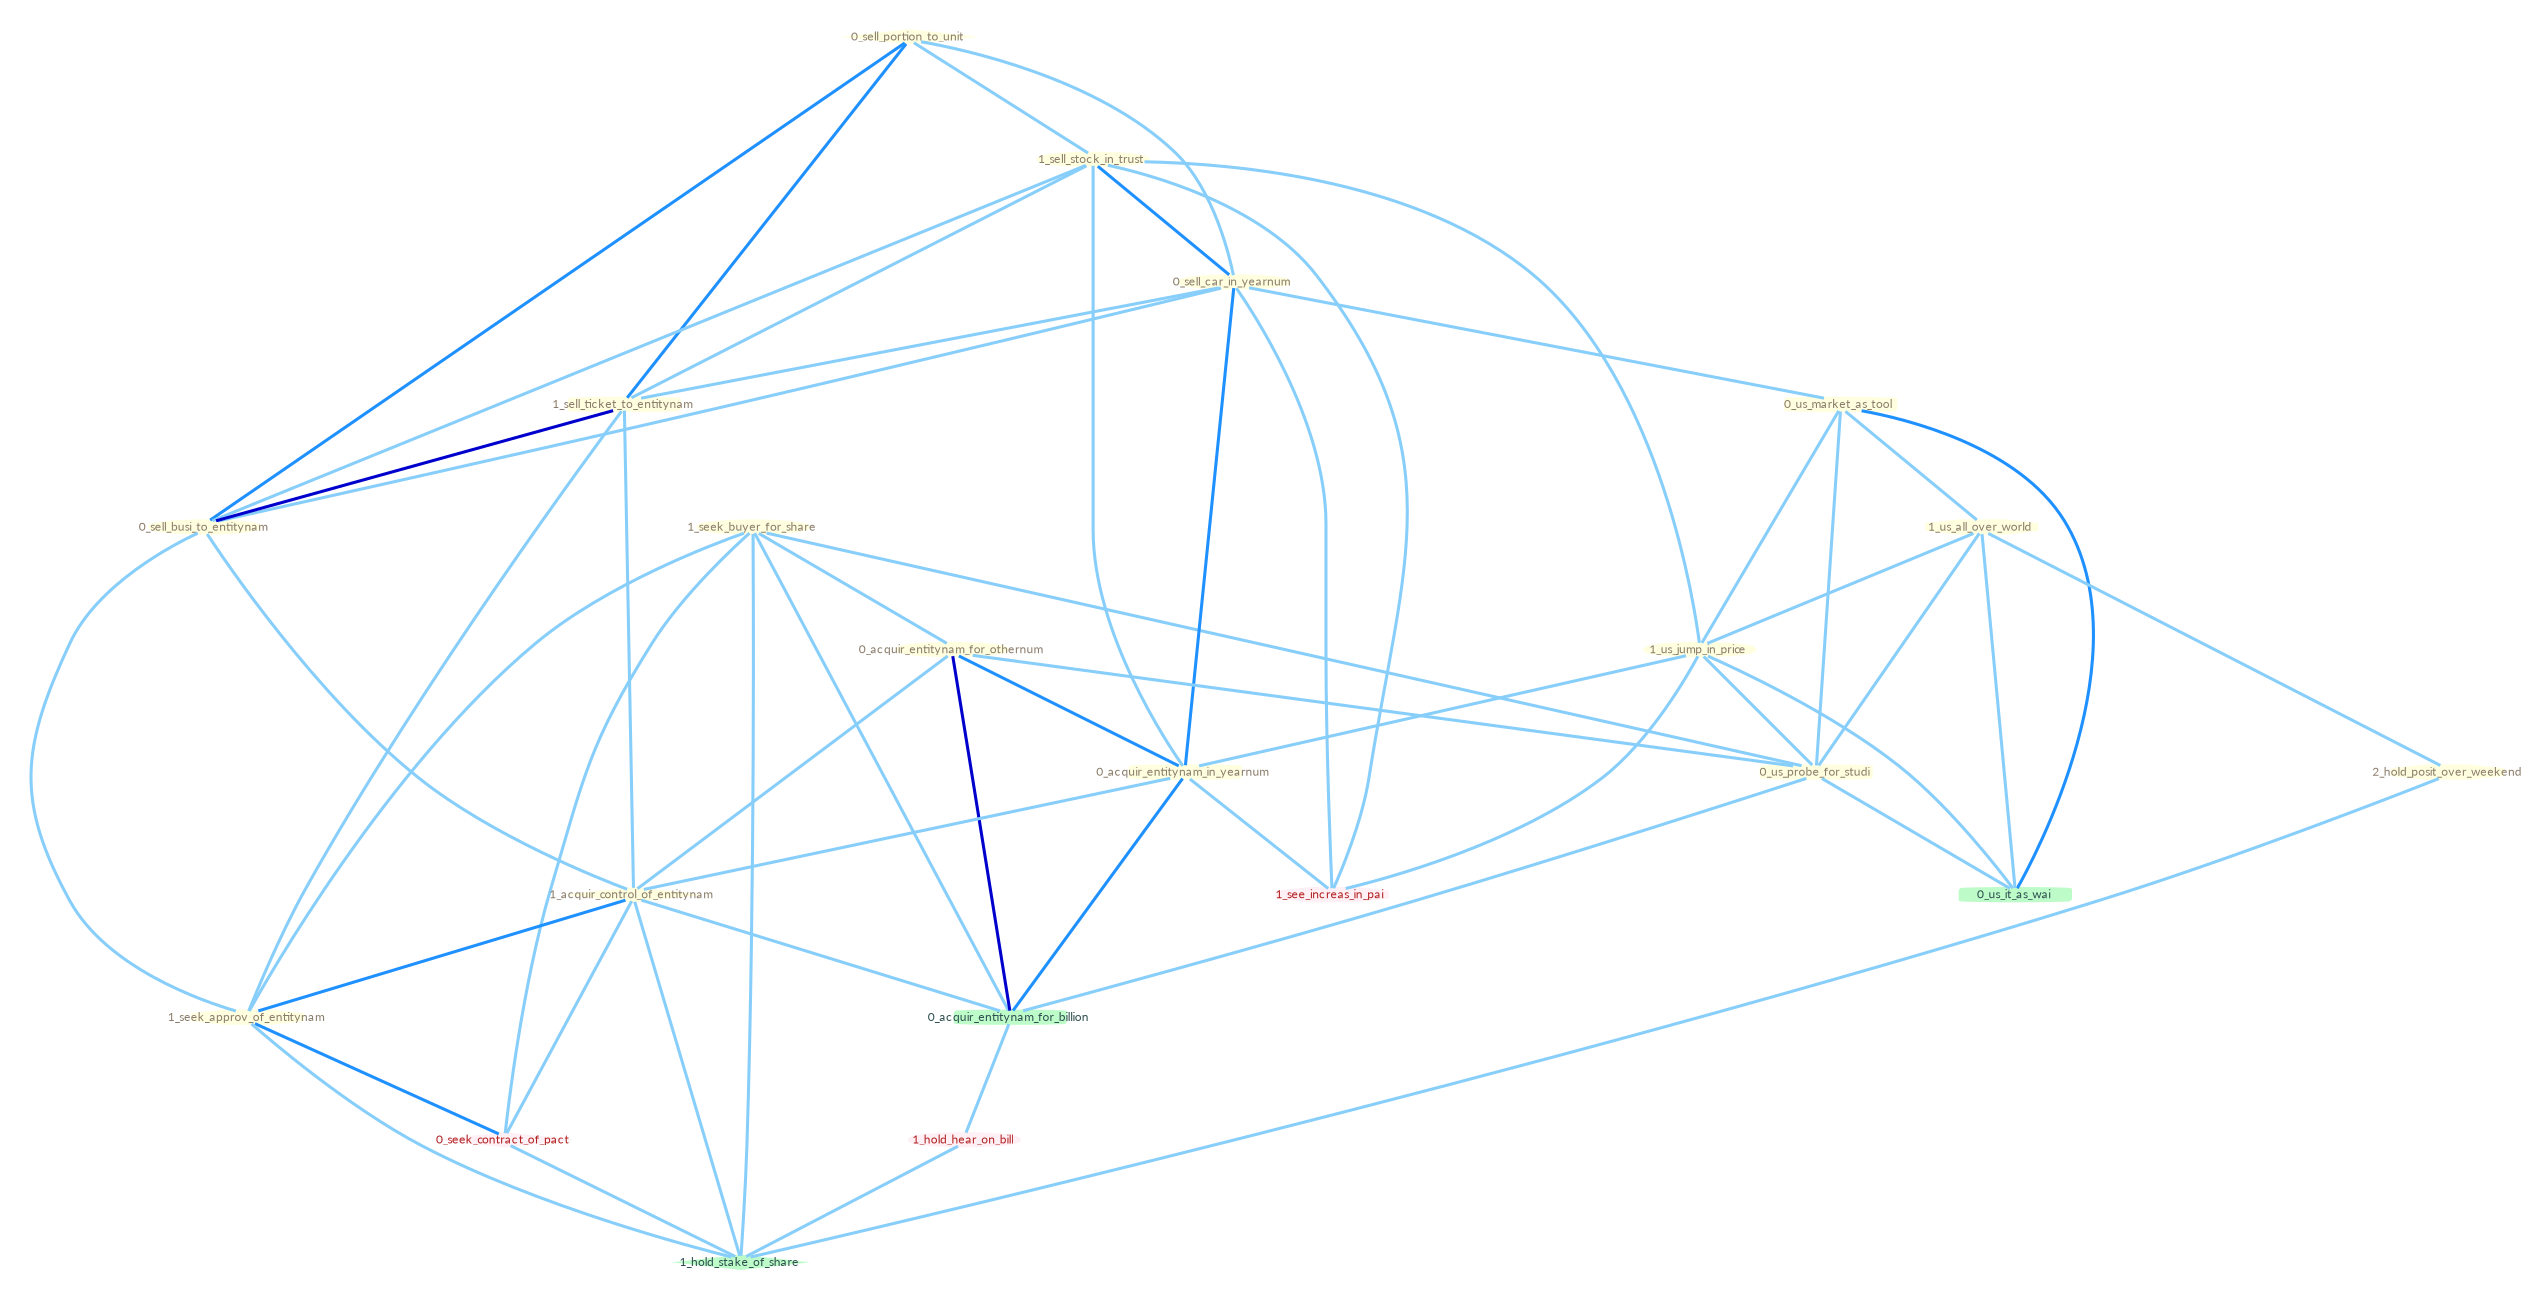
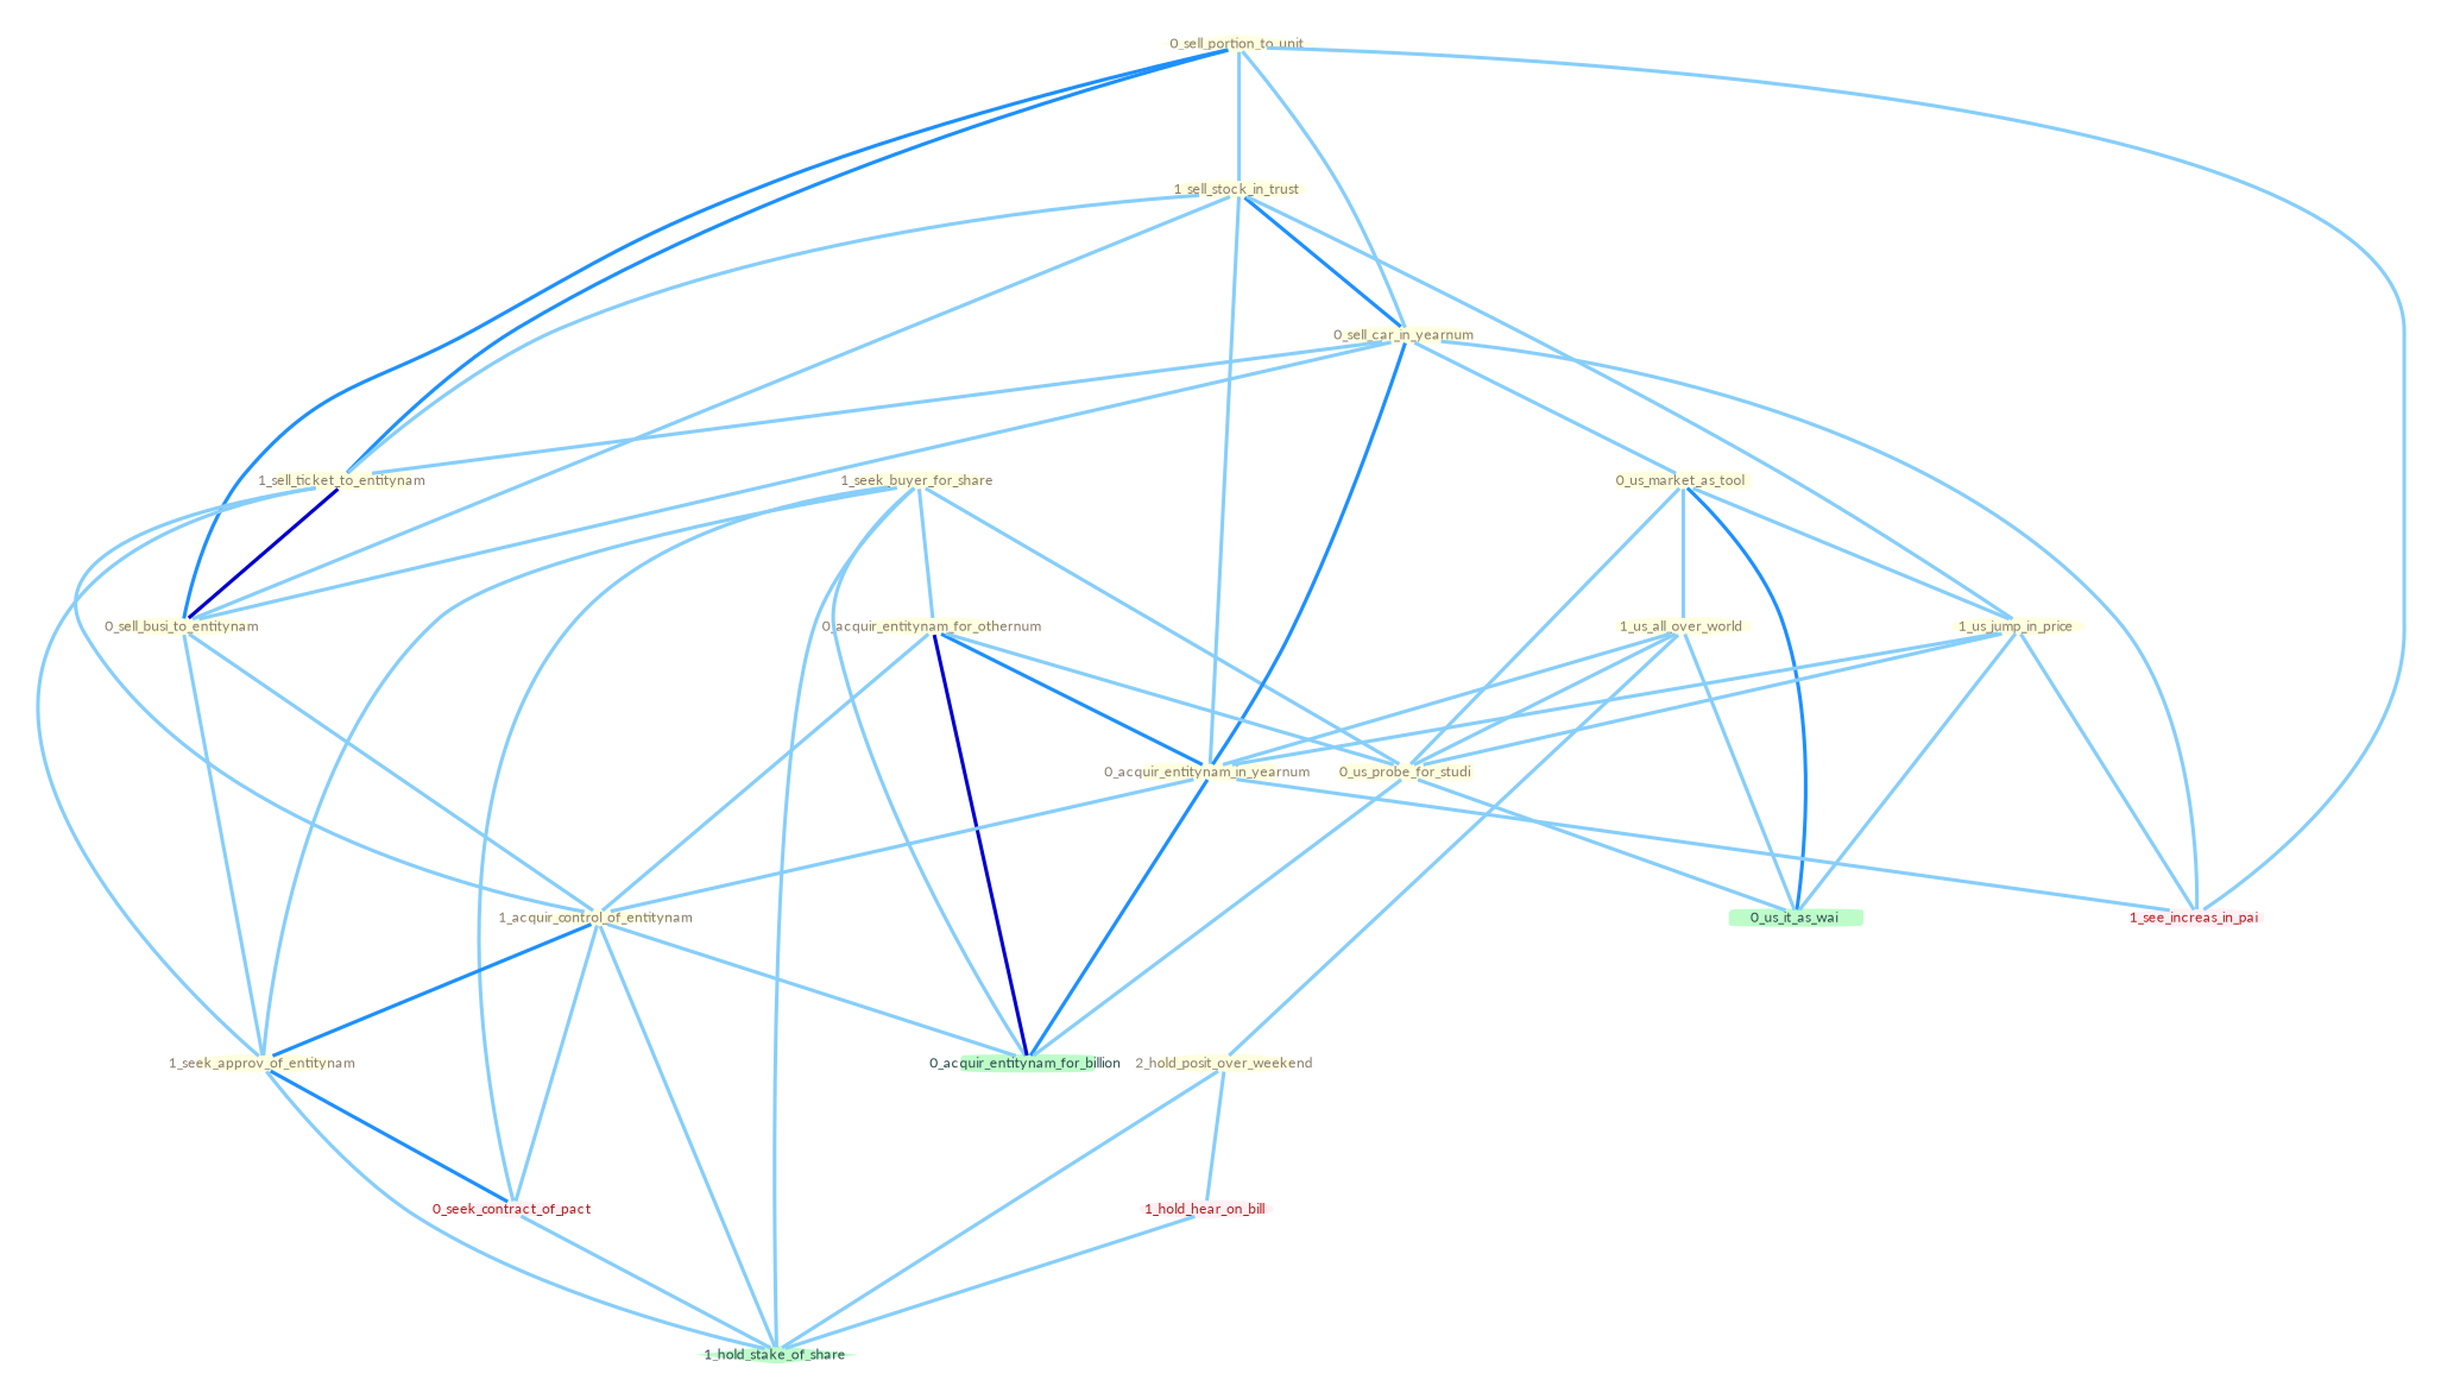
  graph {
    fontname=Lato
    node [color="#ffffe0" fixedsize=true fontcolor="#8b7d6b" fontname=Lato fontsize=4 shape=ellipse style=filled]
    edge [color="#87cefa" fontname=Lato w=1]
    "1_seek_buyer_for_share " [height=.06 width=.5]
    "0_sell_portion_to_unit " [height=.06 shape=diamond width=.5]
    "1_sell_stock_in_trust " [height=.06 width=.5]
    "0_sell_car_in_yearnum " [height=.06 width=.5]
    "0_us_market_as_tool " [height=.06 shape=cylinder width=.5]
    "0_acquir_entitynam_for_othernum " [height=.06 width=.5]
    "1_us_all_over_world " [height=.06 shape=octagon width=.5]
    "1_sell_ticket_to_entitynam " [height=.06 shape=cylinder width=.5]
    "1_us_jump_in_price " [height=.06 width=.5]
    "0_acquir_entitynam_in_yearnum " [height=.06 shape=cylinder width=.5]
    n11 [height=.06 label="2_hold_posit_over_weekend" shape=octagon width=.5]
    "0_sell_busi_to_entitynam " [height=.06 width=.5]
    "1_acquir_control_of_entitynam " [height=.06 shape=diamond width=.5]
    "0_us_probe_for_studi " [height=.06 shape=cylinder width=.5]
    "1_seek_approv_of_entitynam " [height=.06 shape=octagon width=.5]
    "0_seek_contract_of_pact " [color="#fff0f5" fontcolor="#b22222" height=.06 shape=diamond width=.5]
    "1_see_increas_in_pai " [color="#fff0f5" fontcolor="#b22222" height=.06 shape=octagon width=.5]
    "1_hold_hear_on_bill " [color="#fff0f5" fontcolor="#b22222" height=.06 width=.5]
    "0_acquir_entitynam_for_billion " [color="#BDFCC9" fontcolor="#2f4f4f" height=.06 shape=cylinder width=.5]
    "1_hold_stake_of_share " [color="#BDFCC9" fontcolor="#2f4f4f" height=.06 shape=diamond width=.5]
    "0_us_it_as_wai " [color="#BDFCC9" fontcolor="#2f4f4f" height=.06 shape=cylinder width=.5]
    subgraph sub_1 {
      "1_seek_buyer_for_share "
      "0_sell_portion_to_unit "
      "1_sell_stock_in_trust "
      "0_sell_car_in_yearnum "
      "0_us_market_as_tool "
      "0_acquir_entitynam_for_othernum "
      "1_us_all_over_world "
      "1_sell_ticket_to_entitynam "
      "1_us_jump_in_price "
      "0_acquir_entitynam_in_yearnum "
      n11
      "0_sell_busi_to_entitynam "
      "1_acquir_control_of_entitynam "
      "0_us_probe_for_studi "
      "1_seek_approv_of_entitynam "
    }
    subgraph sub_2 {
      "0_seek_contract_of_pact "
      "1_see_increas_in_pai "
      "1_hold_hear_on_bill "
    }
    "1_seek_buyer_for_share " -- "0_acquir_entitynam_for_othernum "
    "1_seek_buyer_for_share " -- "0_us_probe_for_studi "
    "1_seek_buyer_for_share " -- "1_seek_approv_of_entitynam "
    "1_seek_buyer_for_share " -- "0_seek_contract_of_pact "
    "1_seek_buyer_for_share " -- "0_acquir_entitynam_for_billion "
    "1_seek_buyer_for_share " -- "1_hold_stake_of_share "
    "0_sell_portion_to_unit " -- "1_sell_stock_in_trust "
    "0_sell_portion_to_unit " -- "0_sell_car_in_yearnum "
    "0_sell_portion_to_unit " -- "1_sell_ticket_to_entitynam " [color="#1e90ff" w=2]
    "0_sell_portion_to_unit " -- "0_sell_busi_to_entitynam " [color="#1e90ff" w=2]
    "1_sell_stock_in_trust " -- "0_sell_car_in_yearnum " [color="#1e90ff" w=2]
    "1_sell_stock_in_trust " -- "1_sell_ticket_to_entitynam "
    "1_sell_stock_in_trust " -- "1_us_jump_in_price "
    "1_sell_stock_in_trust " -- "0_acquir_entitynam_in_yearnum "
    "1_sell_stock_in_trust " -- "0_sell_busi_to_entitynam "
-   "1_sell_stock_in_trust " -- "1_see_increas_in_pai "
+   "0_sell_portion_to_unit " -- "1_see_increas_in_pai "
    "0_sell_car_in_yearnum " -- "0_us_market_as_tool "
    "0_sell_car_in_yearnum " -- "1_sell_ticket_to_entitynam "
    "0_sell_car_in_yearnum " -- "0_acquir_entitynam_in_yearnum " [color="#1e90ff" w=2]
    "0_sell_car_in_yearnum " -- "0_sell_busi_to_entitynam "
    "0_sell_car_in_yearnum " -- "1_see_increas_in_pai "
    "0_us_market_as_tool " -- "1_us_all_over_world "
    "0_us_market_as_tool " -- "1_us_jump_in_price "
    "0_us_market_as_tool " -- "0_us_probe_for_studi "
    "0_us_market_as_tool " -- "0_us_it_as_wai " [color="#1e90ff" w=2]
    "0_acquir_entitynam_for_othernum " -- "0_acquir_entitynam_in_yearnum " [color="#1e90ff" w=2]
    "0_acquir_entitynam_for_othernum " -- "1_acquir_control_of_entitynam "
    "0_acquir_entitynam_for_othernum " -- "0_us_probe_for_studi "
    "0_acquir_entitynam_for_othernum " -- "0_acquir_entitynam_for_billion " [color="#0000cd" w=3]
-   "1_us_all_over_world " -- "1_us_jump_in_price "
+   "1_us_all_over_world " -- "0_acquir_entitynam_in_yearnum "
    "1_us_all_over_world " -- n11
    "1_us_all_over_world " -- "0_us_probe_for_studi "
    "1_us_all_over_world " -- "0_us_it_as_wai "
    "1_sell_ticket_to_entitynam " -- "0_sell_busi_to_entitynam " [color="#0000cd" w=3]
    "1_sell_ticket_to_entitynam " -- "1_acquir_control_of_entitynam "
    "1_sell_ticket_to_entitynam " -- "1_seek_approv_of_entitynam "
    "1_us_jump_in_price " -- "0_acquir_entitynam_in_yearnum "
    "1_us_jump_in_price " -- "0_us_probe_for_studi "
    "1_us_jump_in_price " -- "1_see_increas_in_pai "
    "1_us_jump_in_price " -- "0_us_it_as_wai "
    "0_acquir_entitynam_in_yearnum " -- "1_acquir_control_of_entitynam "
    "0_acquir_entitynam_in_yearnum " -- "1_see_increas_in_pai "
    "0_acquir_entitynam_in_yearnum " -- "0_acquir_entitynam_for_billion " [color="#1e90ff" w=2]
-   "0_acquir_entitynam_for_billion " -- "1_hold_hear_on_bill "
+   n11 -- "1_hold_hear_on_bill "
    n11 -- "1_hold_stake_of_share "
    "0_sell_busi_to_entitynam " -- "1_acquir_control_of_entitynam "
    "0_sell_busi_to_entitynam " -- "1_seek_approv_of_entitynam "
    "1_acquir_control_of_entitynam " -- "1_seek_approv_of_entitynam " [color="#1e90ff" w=2]
    "1_acquir_control_of_entitynam " -- "0_seek_contract_of_pact "
    "1_acquir_control_of_entitynam " -- "0_acquir_entitynam_for_billion "
    "1_acquir_control_of_entitynam " -- "1_hold_stake_of_share "
    "0_us_probe_for_studi " -- "0_acquir_entitynam_for_billion "
    "0_us_probe_for_studi " -- "0_us_it_as_wai "
    "1_seek_approv_of_entitynam " -- "0_seek_contract_of_pact " [color="#1e90ff" w=2]
    "1_seek_approv_of_entitynam " -- "1_hold_stake_of_share "
    "0_seek_contract_of_pact " -- "1_hold_stake_of_share "
    "1_hold_hear_on_bill " -- "1_hold_stake_of_share "
  }
